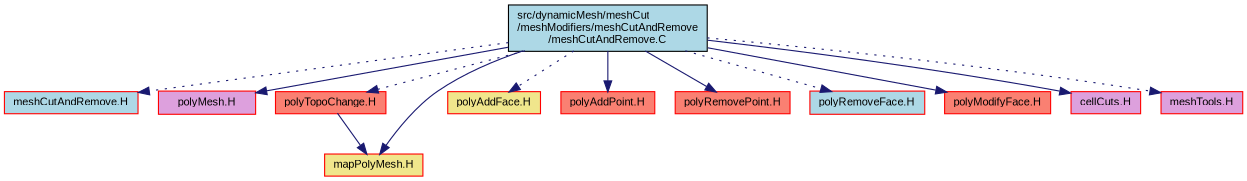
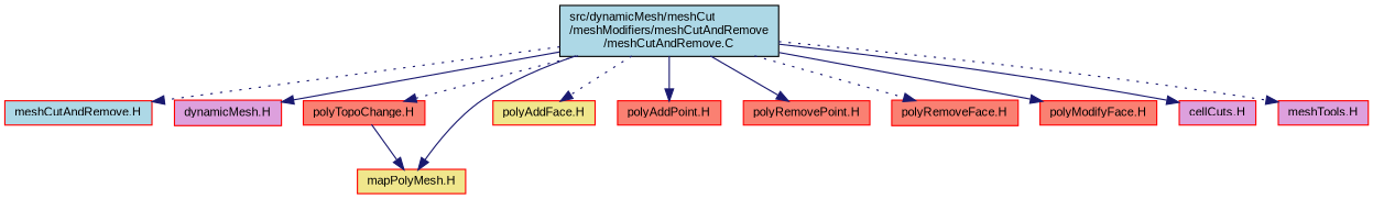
  digraph {
    fontname="Liberation Sans"
    node [color=red fillcolor=salmon fontname="Liberation Sans" fontsize=10 shape=record style=filled]
    edge [color=midnightblue fontname="Liberation Sans" fontsize=10 labelfontname=FreeSans labelfontsize=10 style=solid]
    n1 [color=black fillcolor=lightblue fontcolor=black height=0.2 label="src/dynamicMesh/meshCut\l/meshModifiers/meshCutAndRemove\l/meshCutAndRemove.C" width=0.4]
    n2 [fillcolor=lightblue height=0.2 label="meshCutAndRemove.H" width=0.4]
-   n3 [fillcolor=plum height=0.2 label="polyMesh.H" width=0.4]
+   n3 [fillcolor=plum height=0.2 label="dynamicMesh.H" width=0.4]
    n4 [height=0.2 label="polyTopoChange.H" width=0.4]
    n5 [fillcolor=khaki height=0.2 label="mapPolyMesh.H" width=0.4]
    n6 [fillcolor=khaki height=0.2 label="polyAddFace.H" width=0.4]
    n7 [height=0.2 label="polyAddPoint.H" width=0.4]
    n8 [height=0.2 label="polyRemovePoint.H" width=0.4]
-   n9 [fillcolor=lightblue height=0.2 label="polyRemoveFace.H" width=0.4]
+   n9 [height=0.2 label="polyRemoveFace.H" width=0.4]
    n10 [height=0.2 label="polyModifyFace.H" width=0.4]
    n11 [fillcolor=plum height=0.2 label="cellCuts.H" width=0.4]
    n12 [fillcolor=plum height=0.2 label="meshTools.H" width=0.4]
    n1 -> n2 [style=dotted]
    n1 -> n3
    n1 -> n4 [style=dotted]
    n1 -> n5
    n1 -> n6 [style=dotted]
    n1 -> n7
    n1 -> n8
    n1 -> n9 [style=dotted]
    n1 -> n10
    n1 -> n11
    n1 -> n12 [style=dotted]
    n4 -> n5
  }
